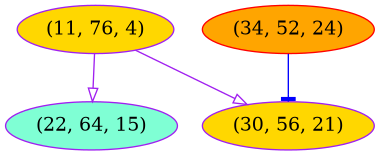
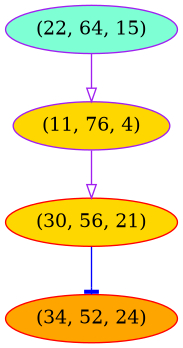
  digraph {
    node [color=purple fillcolor=gold style=filled]
    edge [arrowhead=onormal color=purple]
    "(22, 64, 15)" [fillcolor=aquamarine]
    "(11, 76, 4)"
-   "(30, 56, 21)"
+   "(30, 56, 21)" [color=red]
    "(34, 52, 24)" [color=red fillcolor=orange]
-   "(11, 76, 4)" -> "(22, 64, 15)"
+   "(22, 64, 15)" -> "(11, 76, 4)"
    "(11, 76, 4)" -> "(30, 56, 21)"
-   "(34, 52, 24)" -> "(30, 56, 21)" [arrowhead=tee color=blue]
+   "(30, 56, 21)" -> "(34, 52, 24)" [arrowhead=tee color=blue]
  }
